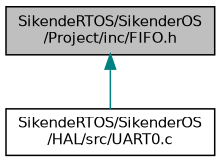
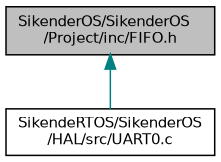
  digraph {
    node [color=black fontname=Helvetica fontsize=10 shape=record style=filled]
-   n1 [fillcolor=grey75 fontcolor=black height=0.2 label="SikendeRTOS/SikenderOS\l/Project/inc/FIFO.h" width=0.4]
+   n1 [fillcolor=grey75 fontcolor=black height=0.2 label="SikenderOS/SikenderOS\l/Project/inc/FIFO.h" width=0.4]
    n2 [fillcolor=white height=0.2 label="SikendeRTOS/SikenderOS\l/HAL/src/UART0.c" width=0.4]
    n1 -> n2 [color=teal dir=back fontname=Helvetica fontsize=10 labelfontname=Helvetica labelfontsize=10 style=solid]
  }
